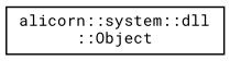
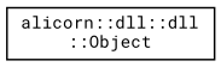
  digraph {
    rankdir=LR
    fontname="Roboto Mono"
-   n1 [color=black fillcolor=white fontname="Roboto Mono" fontsize=10 height=0.2 label="alicorn::system::dll\l::Object" shape=record style=filled width=0.4]
+   n1 [color=black fillcolor=white fontname="Roboto Mono" fontsize=10 height=0.2 label="alicorn::dll::dll\l::Object" shape=record style=filled width=0.4]
  }
